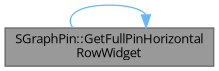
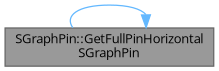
  digraph {
    rankdir=LR
    fontname="Open Sans"
-   n1 [color=gray40 fillcolor=grey60 fontcolor=black fontname="Open Sans" fontsize=10 height=0.2 label="SGraphPin::GetFullPinHorizontal\lRowWidget" shape=box style=filled width=0.4]
+   n1 [color=gray40 fillcolor=grey60 fontcolor=black fontname="Open Sans" fontsize=10 height=0.2 label="SGraphPin::GetFullPinHorizontal\lSGraphPin" shape=box style=filled width=0.4]
    n1 -> n1 [color=steelblue1 fontname="Open Sans" fontsize=10 labelfontname=Helvetica labelfontsize=10 style=solid]
  }
